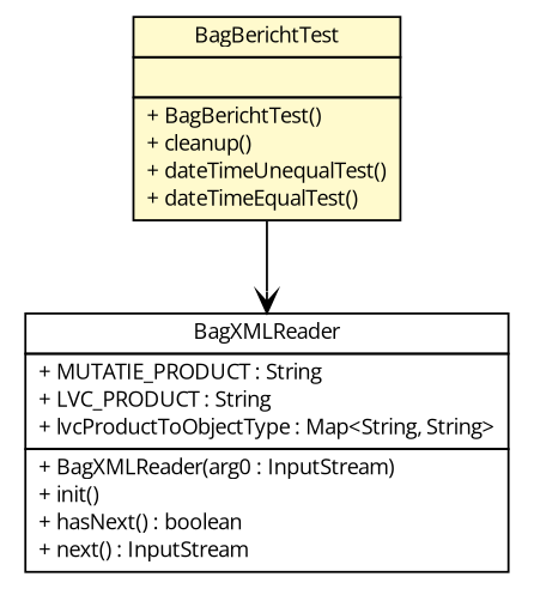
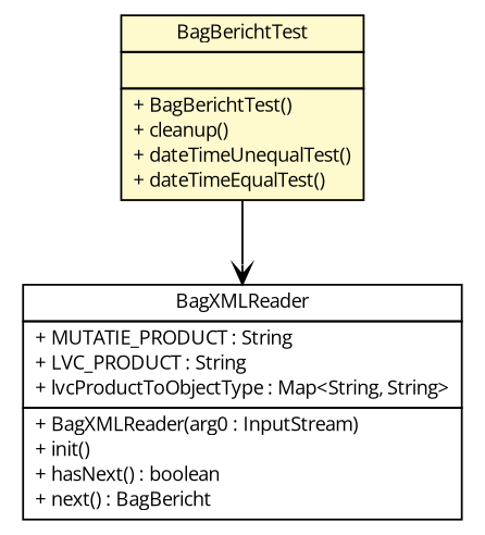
  digraph {
    nodesep=0.25
    ranksep=0.5
    fontname="Open Sans"
    node [fontcolor=black fontname="Open Sans" fontsize=10.0 shape=plaintext]
    n1 [label=<<table title="nl.b3p.brmo.loader.entity.BagBerichtTest" border="0" cellborder="1" cellspacing="0" cellpadding="2" port="p" bgcolor="lemonChiffon" href="./BagBerichtTest.html"> 		<tr><td><table border="0" cellspacing="0" cellpadding="1"> <tr><td align="center" balign="center"> BagBerichtTest </td></tr> 		</table></td></tr> 		<tr><td><table border="0" cellspacing="0" cellpadding="1"> <tr><td align="left" balign="left">  </td></tr> 		</table></td></tr> 		<tr><td><table border="0" cellspacing="0" cellpadding="1"> <tr><td align="left" balign="left"> + BagBerichtTest() </td></tr> <tr><td align="left" balign="left"> + cleanup() </td></tr> <tr><td align="left" balign="left"> + dateTimeUnequalTest() </td></tr> <tr><td align="left" balign="left"> + dateTimeEqualTest() </td></tr> 		</table></td></tr> 		</table>>]
-   n2 [label=<<table title="nl.b3p.brmo.loader.xml.BagXMLReader" border="0" cellborder="1" cellspacing="0" cellpadding="2" port="p"> 		<tr><td><table border="0" cellspacing="0" cellpadding="1"> <tr><td align="center" balign="center"> BagXMLReader </td></tr> 		</table></td></tr> 		<tr><td><table border="0" cellspacing="0" cellpadding="1"> <tr><td align="left" balign="left"> + MUTATIE_PRODUCT : String </td></tr> <tr><td align="left" balign="left"> + LVC_PRODUCT : String </td></tr> <tr><td align="left" balign="left"> + lvcProductToObjectType : Map&lt;String, String&gt; </td></tr> 		</table></td></tr> 		<tr><td><table border="0" cellspacing="0" cellpadding="1"> <tr><td align="left" balign="left"> + BagXMLReader(arg0 : InputStream) </td></tr> <tr><td align="left" balign="left"> + init() </td></tr> <tr><td align="left" balign="left"> + hasNext() : boolean </td></tr> <tr><td align="left" balign="left"> + next() : InputStream </td></tr> 		</table></td></tr> 		</table>>]
+   n2 [label=<<table title="nl.b3p.brmo.loader.xml.BagXMLReader" border="0" cellborder="1" cellspacing="0" cellpadding="2" port="p"> 		<tr><td><table border="0" cellspacing="0" cellpadding="1"> <tr><td align="center" balign="center"> BagXMLReader </td></tr> 		</table></td></tr> 		<tr><td><table border="0" cellspacing="0" cellpadding="1"> <tr><td align="left" balign="left"> + MUTATIE_PRODUCT : String </td></tr> <tr><td align="left" balign="left"> + LVC_PRODUCT : String </td></tr> <tr><td align="left" balign="left"> + lvcProductToObjectType : Map&lt;String, String&gt; </td></tr> 		</table></td></tr> 		<tr><td><table border="0" cellspacing="0" cellpadding="1"> <tr><td align="left" balign="left"> + BagXMLReader(arg0 : InputStream) </td></tr> <tr><td align="left" balign="left"> + init() </td></tr> <tr><td align="left" balign="left"> + hasNext() : boolean </td></tr> <tr><td align="left" balign="left"> + next() : BagBericht </td></tr> 		</table></td></tr> 		</table>>]
    n1 -> n2 [arrowhead=open color=black fontcolor=black fontname="Open Sans" fontsize=10.0 headport=p labelfontname=Helvetica labelfontsize=10 tailport=p]
  }
